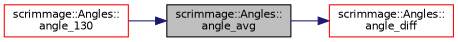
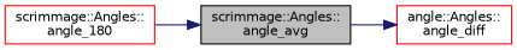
  digraph {
    rankdir=LR
    node [color=red fillcolor=white fontname=Helvetica fontsize=10 shape=record style=filled]
    edge [color=midnightblue fontname=Helvetica fontsize=10 labelfontname=Helvetica labelfontsize=10 style=solid]
    n1 [color=black fillcolor=grey75 fontcolor=black height=0.2 label="scrimmage::Angles::\langle_avg" width=0.4]
-   n2 [height=0.2 label="scrimmage::Angles::\langle_diff" width=0.4]
-   n3 [height=0.2 label="scrimmage::Angles::\langle_130" width=0.4]
+   n2 [height=0.2 label="angle::Angles::\langle_diff" width=0.4]
+   n3 [height=0.2 label="scrimmage::Angles::\langle_180" width=0.4]
    n1 -> n2
    n3 -> n1
  }
